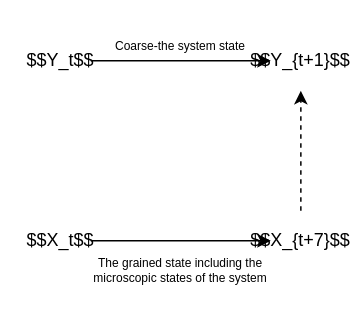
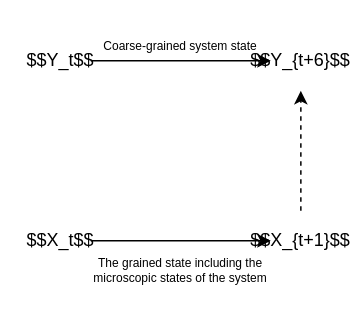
  <mxCell id="0" />
  <mxCell id="1" parent="0" />
  <mxCell id="2" style="edgeStyle=orthogonalEdgeStyle;rounded=0;orthogonalLoop=1;jettySize=auto;html=1;exitX=1;exitY=0.5;exitDx=0;exitDy=0;" edge="1" parent="1" source="3"><mxGeometry relative="1" as="geometry"><mxPoint x="180" y="40" as="targetPoint" /></mxGeometry></mxCell>
  <mxCell id="3" value="$$Y_t$$" style="text;html=1;strokeColor=none;fillColor=none;align=center;verticalAlign=middle;whiteSpace=wrap;rounded=0;" vertex="1" parent="1"><mxGeometry x="20" y="20" width="40" height="40" as="geometry" /></mxCell>
- <mxCell id="4" value="$$Y_{t+1}$$" style="text;html=1;strokeColor=none;fillColor=none;align=center;verticalAlign=middle;whiteSpace=wrap;rounded=0;" vertex="1" parent="1"><mxGeometry x="180" y="20" width="40" height="40" as="geometry" /></mxCell>
+ <mxCell id="4" value="$$Y_{t+6}$$" style="text;html=1;strokeColor=none;fillColor=none;align=center;verticalAlign=middle;whiteSpace=wrap;rounded=0;" vertex="1" parent="1"><mxGeometry x="180" y="20" width="40" height="40" as="geometry" /></mxCell>
  <mxCell id="5" style="edgeStyle=orthogonalEdgeStyle;rounded=0;orthogonalLoop=1;jettySize=auto;html=1;exitX=1;exitY=0.5;exitDx=0;exitDy=0;" edge="1" source="6" parent="1"><mxGeometry relative="1" as="geometry"><mxPoint x="180" y="160" as="targetPoint" /></mxGeometry></mxCell>
  <mxCell id="6" value="$$X_t$$" style="text;html=1;strokeColor=none;fillColor=none;align=center;verticalAlign=middle;whiteSpace=wrap;rounded=0;" vertex="1" parent="1"><mxGeometry x="20" y="140" width="40" height="40" as="geometry" /></mxCell>
- <mxCell id="7" value="$$X_{t+7}$$" style="text;html=1;strokeColor=none;fillColor=none;align=center;verticalAlign=middle;whiteSpace=wrap;rounded=0;" vertex="1" parent="1"><mxGeometry x="180" y="140" width="40" height="40" as="geometry" /></mxCell>
+ <mxCell id="7" value="$$X_{t+1}$$" style="text;html=1;strokeColor=none;fillColor=none;align=center;verticalAlign=middle;whiteSpace=wrap;rounded=0;" vertex="1" parent="1"><mxGeometry x="180" y="140" width="40" height="40" as="geometry" /></mxCell>
  <mxCell id="8" style="edgeStyle=orthogonalEdgeStyle;rounded=0;orthogonalLoop=1;jettySize=auto;html=1;exitX=0.5;exitY=0;exitDx=0;exitDy=0;entryX=0.5;entryY=1;entryDx=0;entryDy=0;dashed=1;" edge="1" parent="1"><mxGeometry relative="1" as="geometry"><mxPoint x="200.069" y="140.069" as="sourcePoint" /><mxPoint x="200.069" y="60.069" as="targetPoint" /></mxGeometry></mxCell>
- <mxCell id="9" value="Coarse-the system state" style="text;html=1;strokeColor=none;fillColor=none;align=center;verticalAlign=middle;whiteSpace=wrap;rounded=0;fontSize=8;" vertex="1" parent="1"><mxGeometry x="60" y="20" width="120" height="20" as="geometry" /></mxCell>
+ <mxCell id="9" value="Coarse-grained system state" style="text;html=1;strokeColor=none;fillColor=none;align=center;verticalAlign=middle;whiteSpace=wrap;rounded=0;fontSize=8;" vertex="1" parent="1"><mxGeometry x="60" y="20" width="120" height="20" as="geometry" /></mxCell>
  <mxCell id="10" value="The grained state including the microscopic states of the system" style="text;html=1;strokeColor=none;fillColor=none;align=center;verticalAlign=middle;whiteSpace=wrap;rounded=0;fontSize=8;" vertex="1" parent="1"><mxGeometry x="60" y="170" width="120" height="20" as="geometry" /></mxCell>
